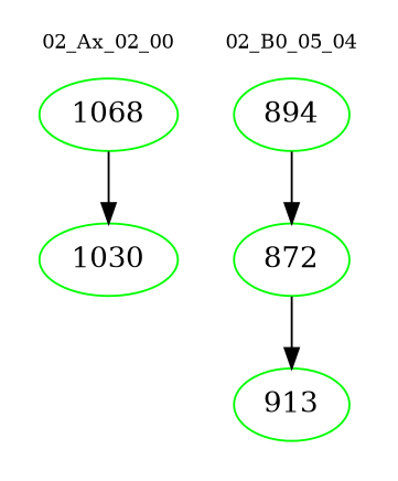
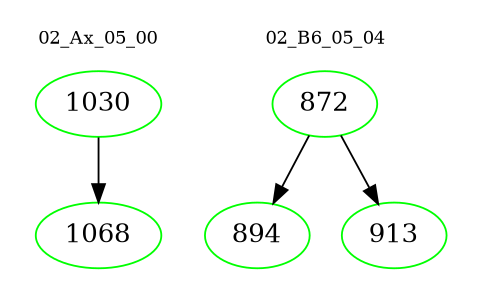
  digraph {
    node [color=green]
    edge [color=black]
    n1 [label=1030]
    n2 [label=1068]
    n3 [label=894]
    n4 [label=872]
    n5 [label=913]
    subgraph cluster_1 {
      color=white
      fontsize=10
-     label="02_Ax_02_00"
+     label="02_Ax_05_00"
      n1
      n2
    }
    subgraph cluster_2 {
      color=white
      fontsize=10
-     label="02_B0_05_04"
+     label="02_B6_05_04"
      n3
      n4
      n5
    }
-   n2 -> n1
-   n3 -> n4
+   n1 -> n2
+   n4 -> n3
    n4 -> n5
  }
